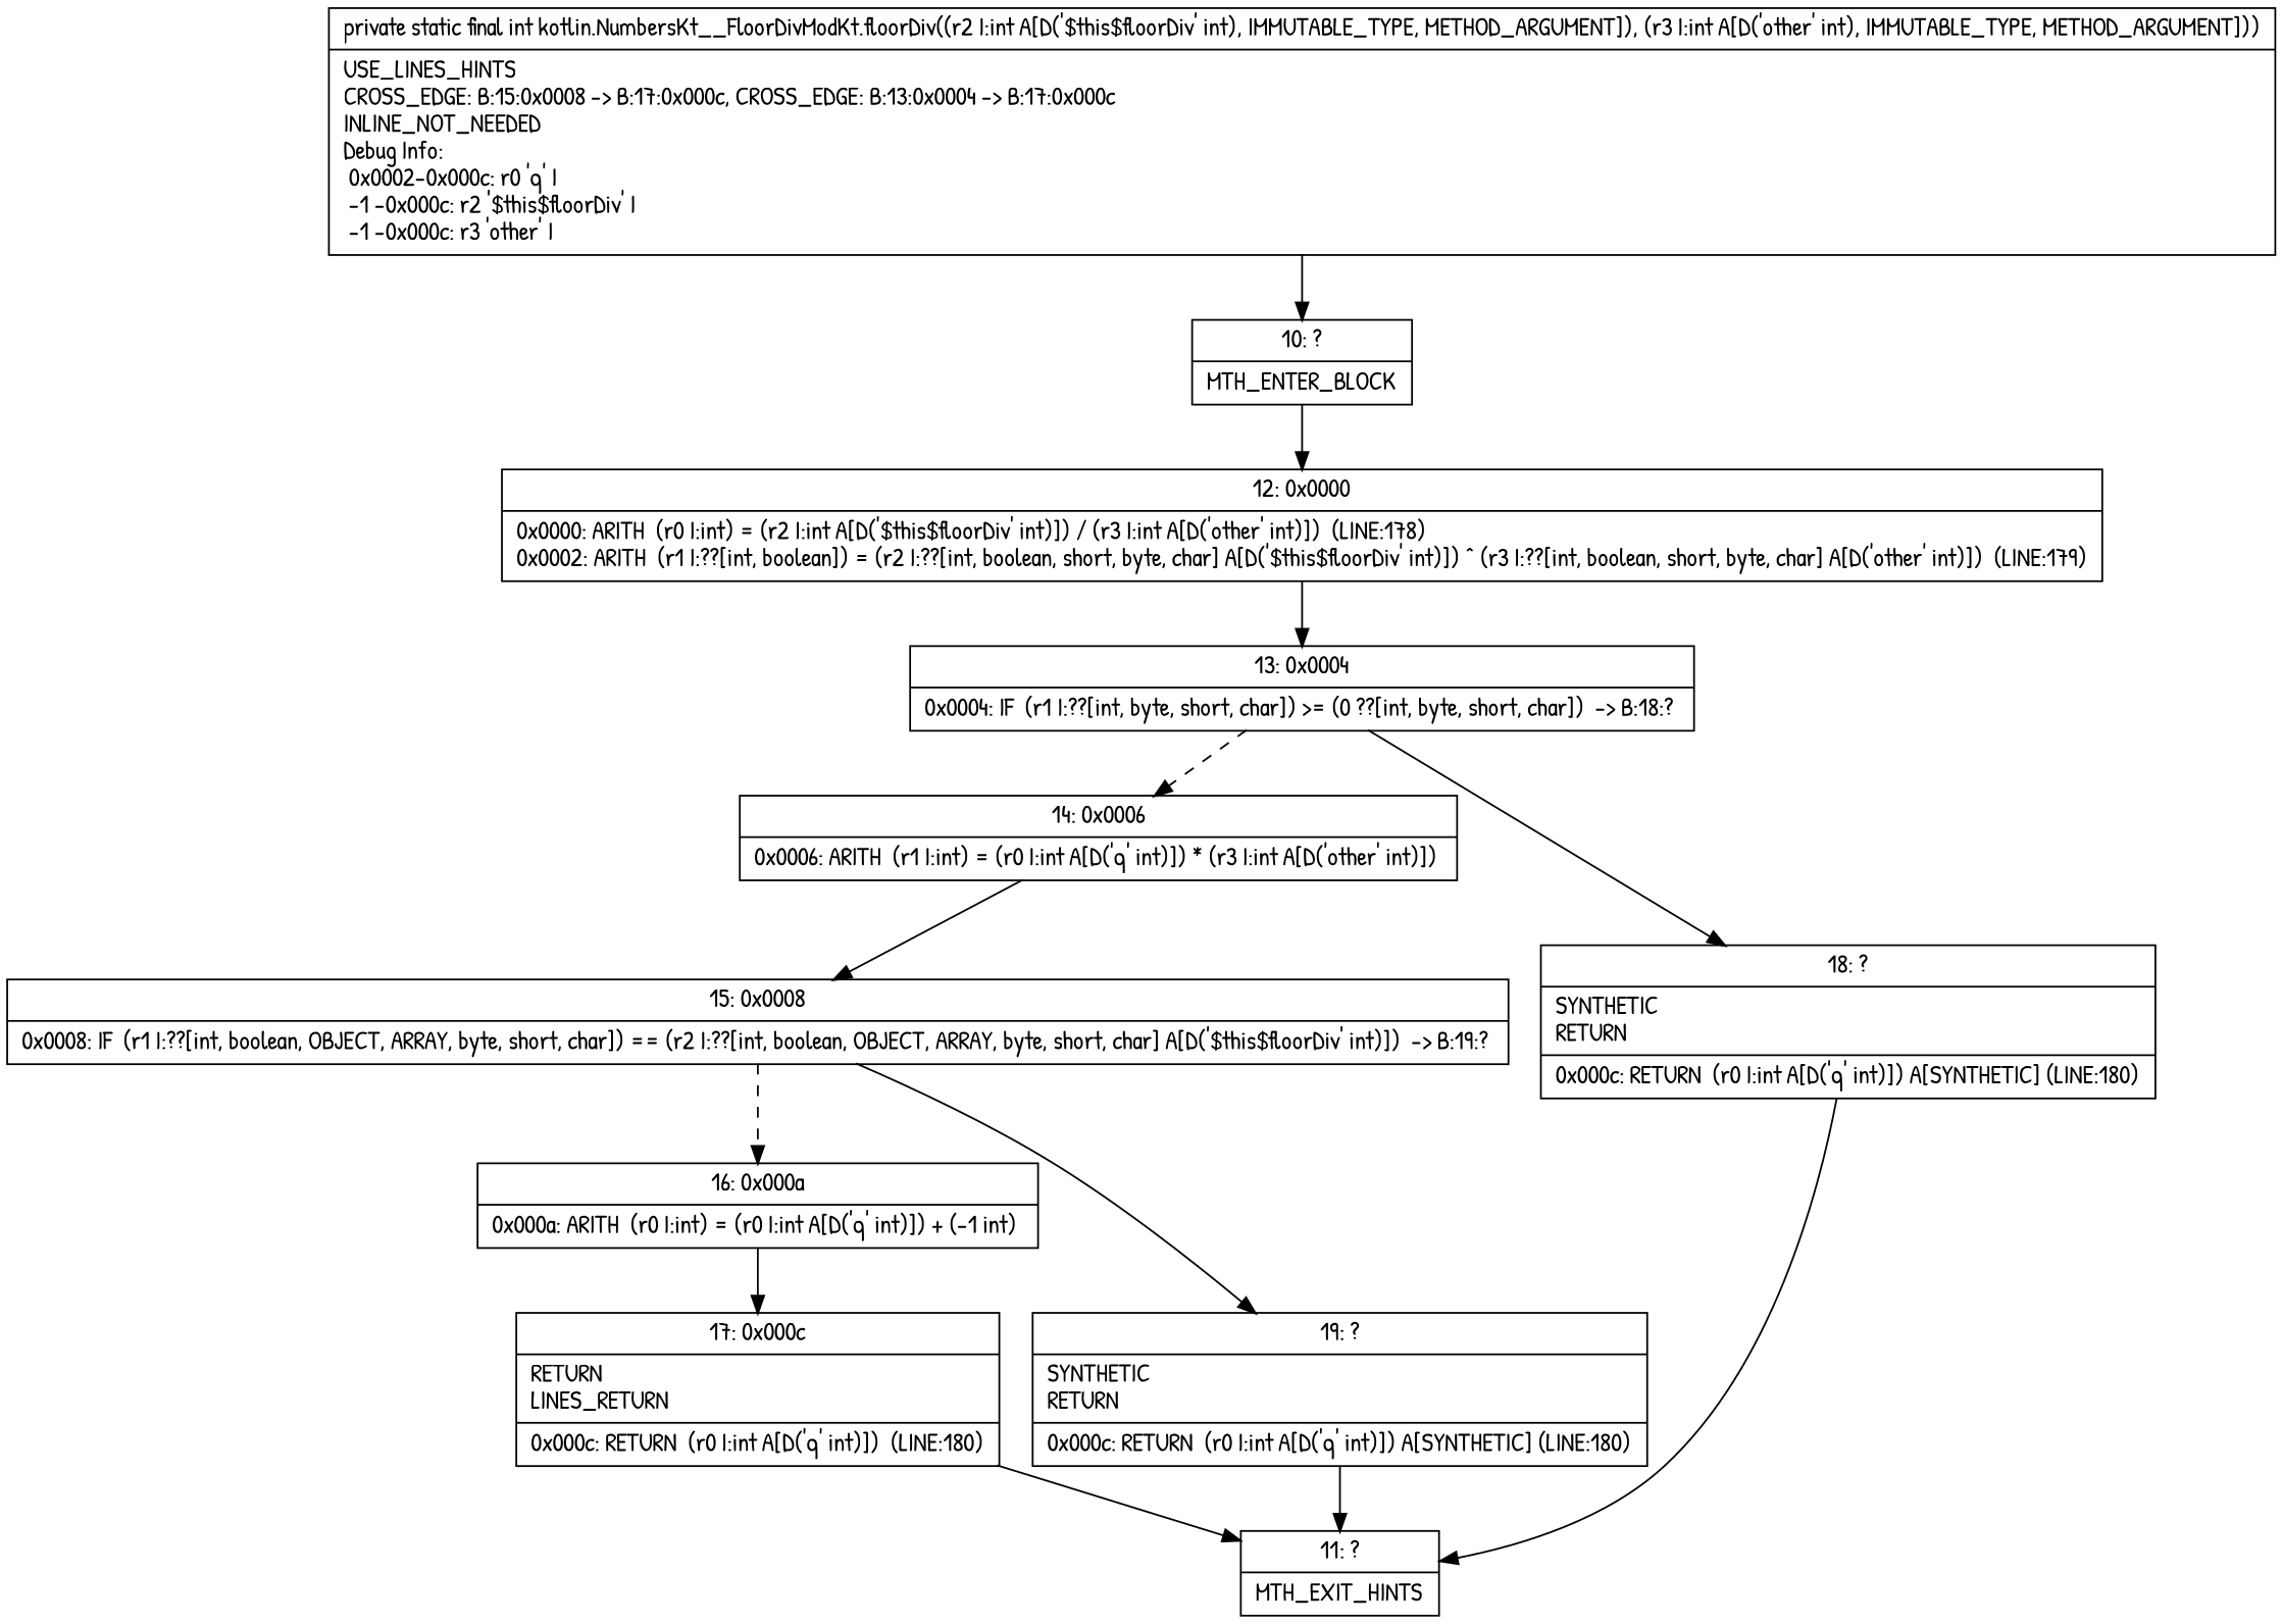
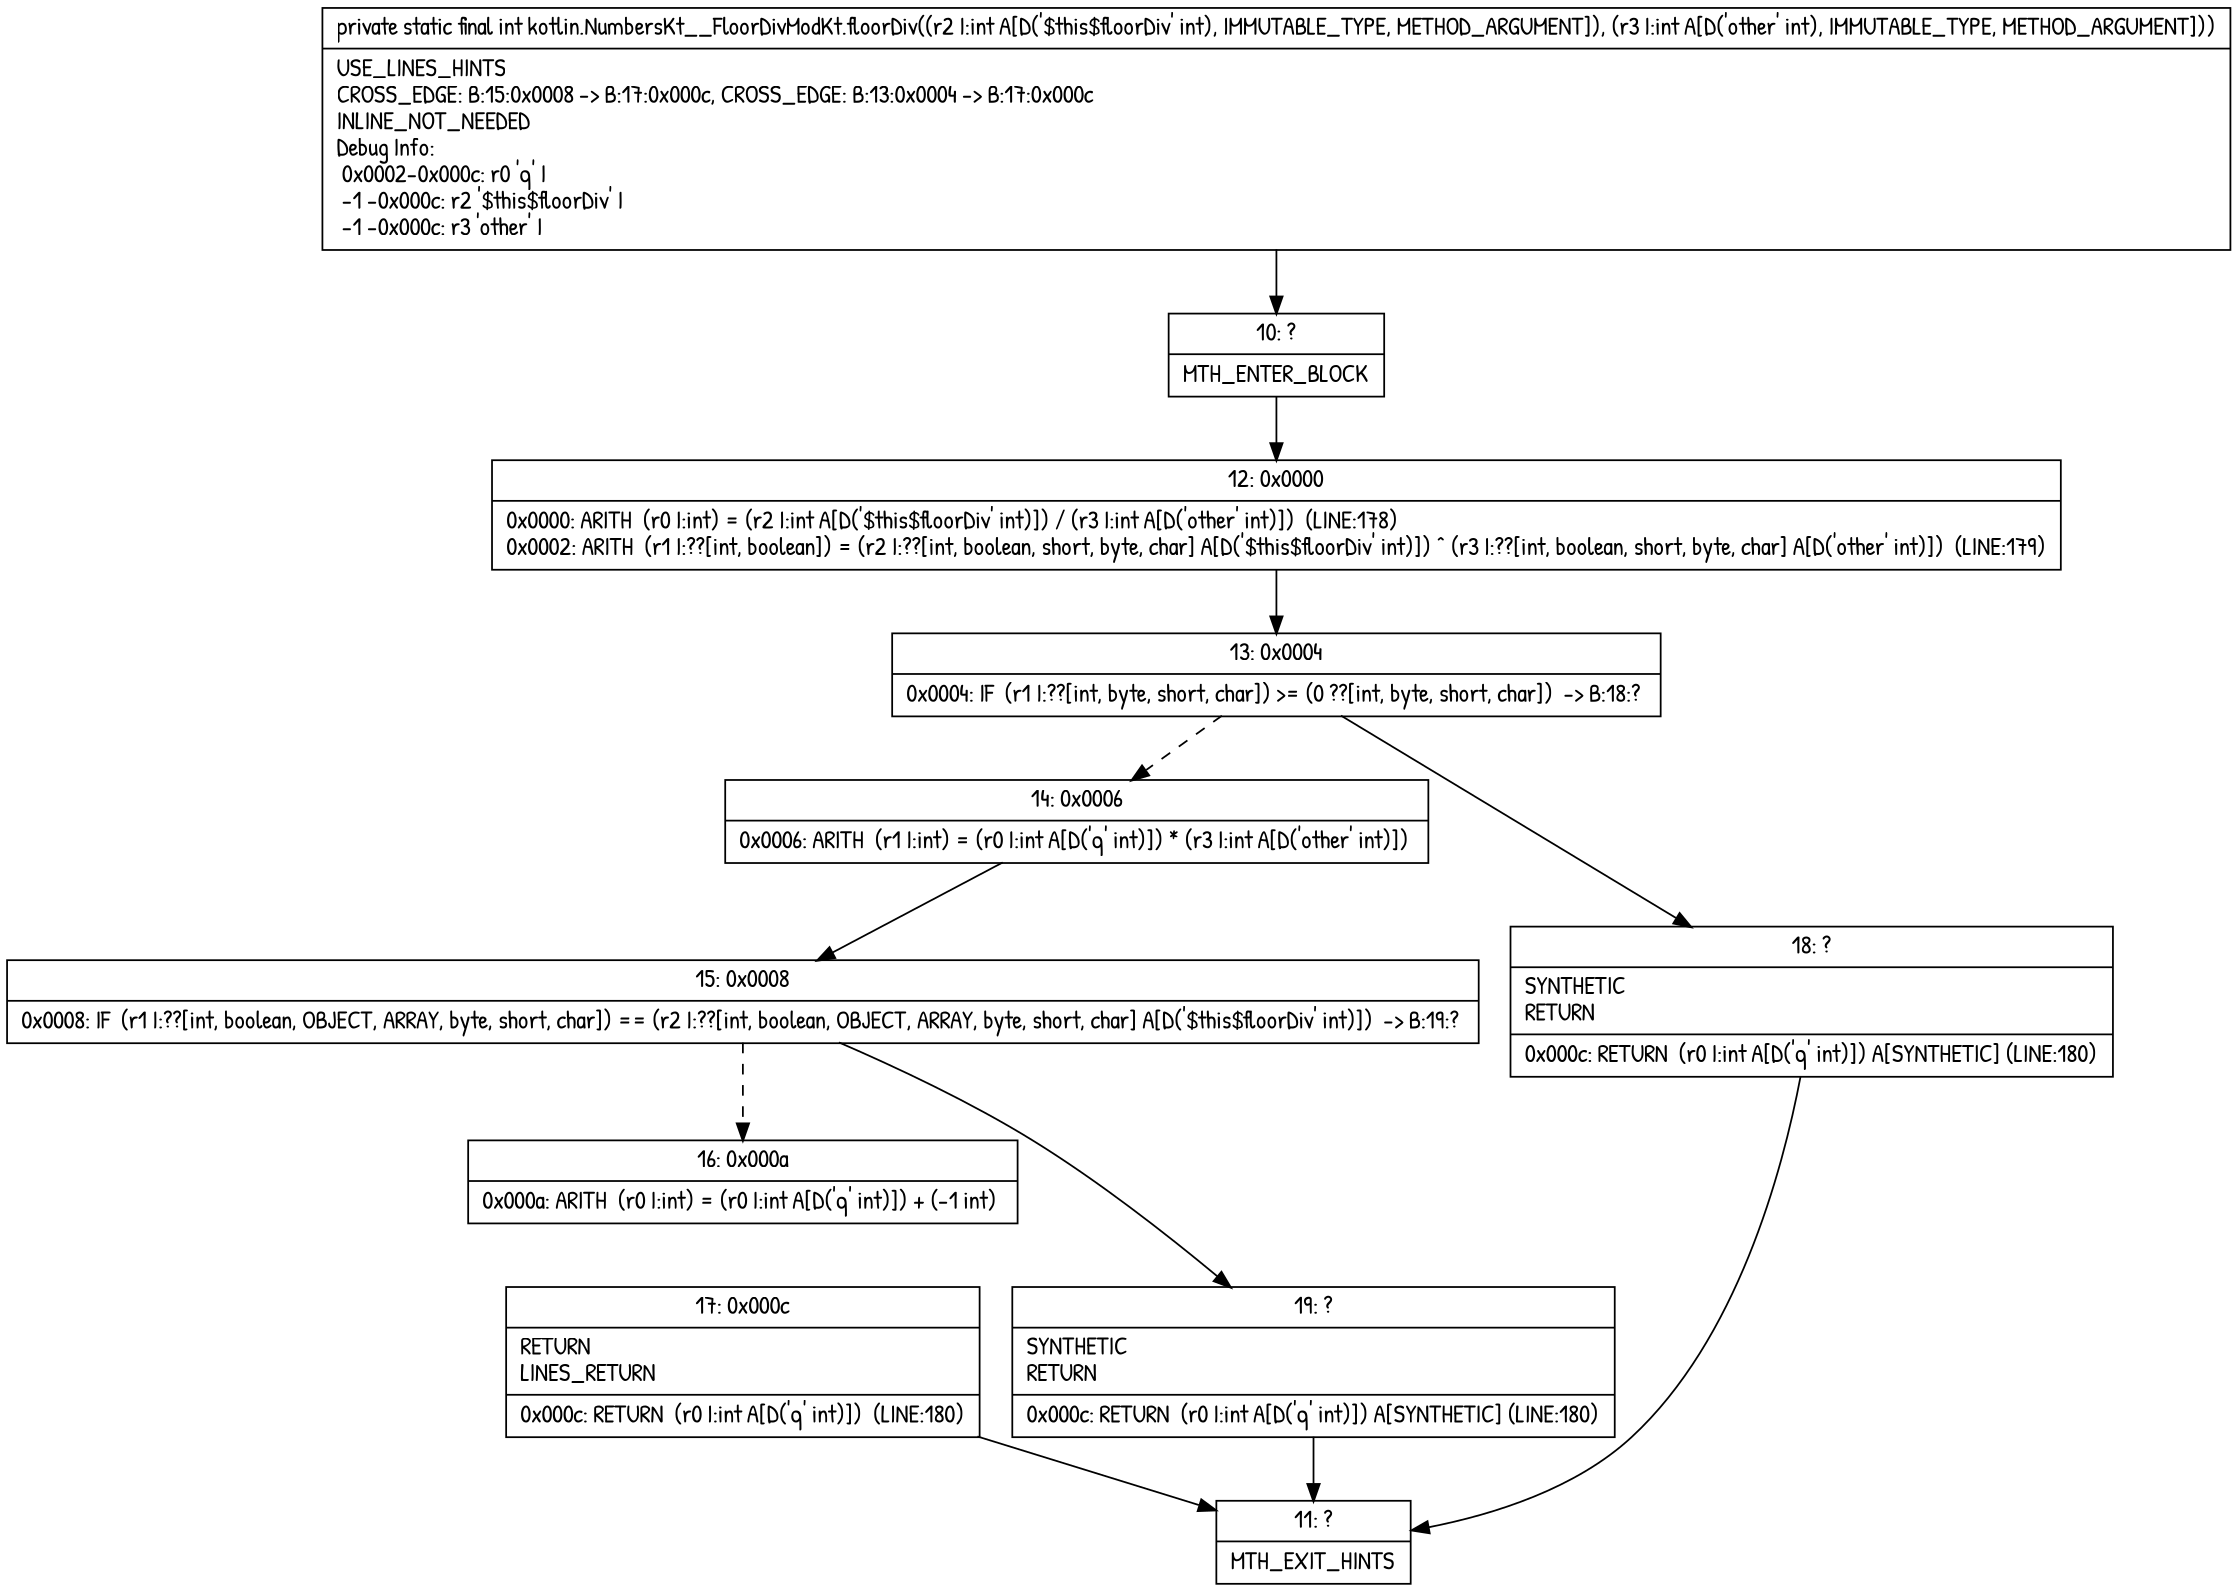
  digraph {
    fontname="Patrick Hand"
    node [fontname="Patrick Hand" shape=record]
    edge [fontname="Patrick Hand"]
    n1 [label="{10\:\ ?|MTH_ENTER_BLOCK\l}"]
    n2 [label="{12\:\ 0x0000|0x0000: ARITH  (r0 I:int) = (r2 I:int A[D('$this$floorDiv' int)]) \/ (r3 I:int A[D('other' int)])  (LINE:178)\l0x0002: ARITH  (r1 I:??[int, boolean]) = (r2 I:??[int, boolean, short, byte, char] A[D('$this$floorDiv' int)]) ^ (r3 I:??[int, boolean, short, byte, char] A[D('other' int)])  (LINE:179)\l}"]
    n3 [label="{13\:\ 0x0004|0x0004: IF  (r1 I:??[int, byte, short, char]) \>= (0 ??[int, byte, short, char])  \-\> B:18:? \l}"]
    n4 [label="{14\:\ 0x0006|0x0006: ARITH  (r1 I:int) = (r0 I:int A[D('q' int)]) * (r3 I:int A[D('other' int)]) \l}"]
    n5 [label="{18\:\ ?|SYNTHETIC\lRETURN\l|0x000c: RETURN  (r0 I:int A[D('q' int)]) A[SYNTHETIC] (LINE:180)\l}"]
    n6 [label="{15\:\ 0x0008|0x0008: IF  (r1 I:??[int, boolean, OBJECT, ARRAY, byte, short, char]) == (r2 I:??[int, boolean, OBJECT, ARRAY, byte, short, char] A[D('$this$floorDiv' int)])  \-\> B:19:? \l}"]
    n7 [label="{11\:\ ?|MTH_EXIT_HINTS\l}"]
    n8 [label="{16\:\ 0x000a|0x000a: ARITH  (r0 I:int) = (r0 I:int A[D('q' int)]) + (\-1 int) \l}"]
    n9 [label="{19\:\ ?|SYNTHETIC\lRETURN\l|0x000c: RETURN  (r0 I:int A[D('q' int)]) A[SYNTHETIC] (LINE:180)\l}"]
    n10 [label="{17\:\ 0x000c|RETURN\lLINES_RETURN\l|0x000c: RETURN  (r0 I:int A[D('q' int)])  (LINE:180)\l}"]
    n11 [label="{private static final int kotlin.NumbersKt__FloorDivModKt.floorDiv((r2 I:int A[D('$this$floorDiv' int), IMMUTABLE_TYPE, METHOD_ARGUMENT]), (r3 I:int A[D('other' int), IMMUTABLE_TYPE, METHOD_ARGUMENT]))  | USE_LINES_HINTS\lCROSS_EDGE: B:15:0x0008 \-\> B:17:0x000c, CROSS_EDGE: B:13:0x0004 \-\> B:17:0x000c\lINLINE_NOT_NEEDED\lDebug Info:\l  0x0002\-0x000c: r0 'q' I\l  \-1 \-0x000c: r2 '$this$floorDiv' I\l  \-1 \-0x000c: r3 'other' I\l}"]
    n1 -> n2
    n2 -> n3
    n3 -> n4 [style=dashed]
    n3 -> n5
    n4 -> n6
    n5 -> n7
    n6 -> n8 [style=dashed]
    n6 -> n9
-   n8 -> n10
    n9 -> n7
    n10 -> n7
    n11 -> n1
  }
